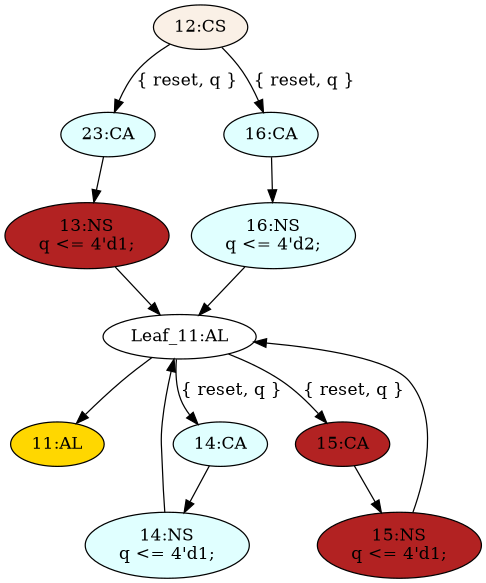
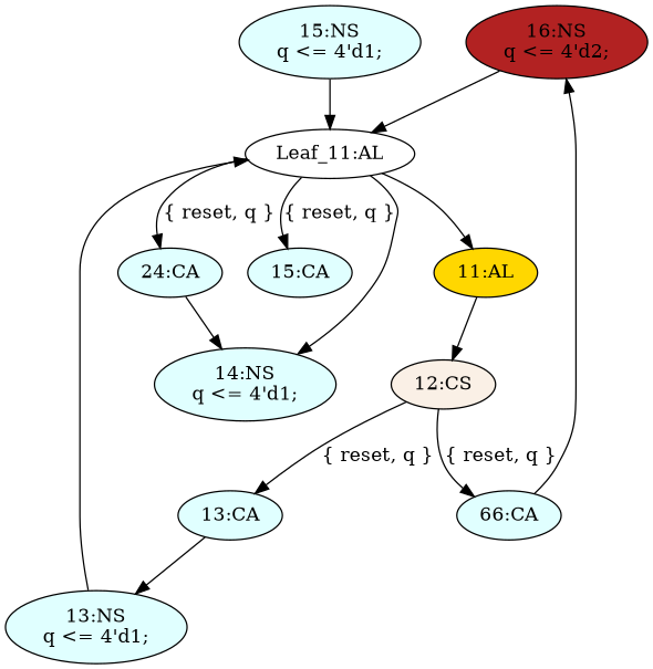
  strict digraph {
    node [fillcolor=lightcyan statements="[]" style=filled typ=NonblockingSubstitution]
    edge [cond="[]" lineno=None]
-   n1 [ast="<pyverilog.vparser.ast.NonblockingSubstitution object at 0x7fa9e1cf1450>" label="16:NS\nq <= 4'd2;" statements="[<pyverilog.vparser.ast.NonblockingSubstitution object at 0x7fa9e1cf1450>]"]
+   n1 [ast="<pyverilog.vparser.ast.NonblockingSubstitution object at 0x7fa9e1cf1450>" fillcolor=firebrick label="16:NS\nq <= 4'd2;" statements="[<pyverilog.vparser.ast.NonblockingSubstitution object at 0x7fa9e1cf1450>]"]
    n2 [def_var="['q']" label="Leaf_11:AL" fillcolor="" statements="" style="" typ=""]
    n3 [ast="<pyverilog.vparser.ast.Always object at 0x7fa9e1d75f10>" clk_sens=True fillcolor=gold label="11:AL" sens="['clk']" typ=Always use_var="['reset', 'q']"]
-   n4 [ast="<pyverilog.vparser.ast.Case object at 0x7fa9e1ce3110>" label="14:CA" typ=Case]
-   n5 [ast="<pyverilog.vparser.ast.Case object at 0x7fa9e1ce3210>" fillcolor=firebrick label="15:CA" typ=Case]
+   n4 [ast="<pyverilog.vparser.ast.Case object at 0x7fa9e1ce3110>" label="24:CA" typ=Case]
+   n5 [ast="<pyverilog.vparser.ast.Case object at 0x7fa9e1ce3210>" label="15:CA" typ=Case]
    n6 [ast="<pyverilog.vparser.ast.CaseStatement object at 0x7fa9e1c8ee90>" fillcolor=linen label="12:CS" typ=CaseStatement]
-   n7 [ast="<pyverilog.vparser.ast.Case object at 0x7fa9e1cf71d0>" label="23:CA" typ=Case]
-   n8 [ast="<pyverilog.vparser.ast.Case object at 0x7fa9e1c8ebd0>" label="16:CA" typ=Case]
+   n7 [ast="<pyverilog.vparser.ast.Case object at 0x7fa9e1cf71d0>" label="13:CA" typ=Case]
+   n8 [ast="<pyverilog.vparser.ast.Case object at 0x7fa9e1c8ebd0>" label="66:CA" typ=Case]
    n9 [ast="<pyverilog.vparser.ast.NonblockingSubstitution object at 0x7fa9e1ce34d0>" label="14:NS\nq <= 4'd1;" statements="[<pyverilog.vparser.ast.NonblockingSubstitution object at 0x7fa9e1ce34d0>]"]
-   n10 [ast="<pyverilog.vparser.ast.NonblockingSubstitution object at 0x7fa9e1c8e290>" fillcolor=firebrick label="15:NS\nq <= 4'd1;" statements="[<pyverilog.vparser.ast.NonblockingSubstitution object at 0x7fa9e1c8e290>]"]
-   n11 [ast="<pyverilog.vparser.ast.NonblockingSubstitution object at 0x7fa9e1c96810>" fillcolor=firebrick label="13:NS\nq <= 4'd1;" statements="[<pyverilog.vparser.ast.NonblockingSubstitution object at 0x7fa9e1c96810>]"]
+   n10 [ast="<pyverilog.vparser.ast.NonblockingSubstitution object at 0x7fa9e1c8e290>" label="15:NS\nq <= 4'd1;" statements="[<pyverilog.vparser.ast.NonblockingSubstitution object at 0x7fa9e1c8e290>]"]
+   n11 [ast="<pyverilog.vparser.ast.NonblockingSubstitution object at 0x7fa9e1c96810>" label="13:NS\nq <= 4'd1;" statements="[<pyverilog.vparser.ast.NonblockingSubstitution object at 0x7fa9e1c96810>]"]
    n1 -> n2
    n2 -> n3 [cond="" lineno=""]
    n2 -> n4 [cond="['reset', 'q']" label="{ reset, q }" lineno=12]
    n2 -> n5 [cond="['reset', 'q']" label="{ reset, q }" lineno=12]
+   n3 -> n6
    n4 -> n9
-   n5 -> n10
    n6 -> n7 [cond="['reset', 'q']" label="{ reset, q }" lineno=12]
    n6 -> n8 [cond="['reset', 'q']" label="{ reset, q }" lineno=12]
    n7 -> n11
    n8 -> n1
-   n9 -> n2
+   n2 -> n9
    n10 -> n2
    n11 -> n2
  }
